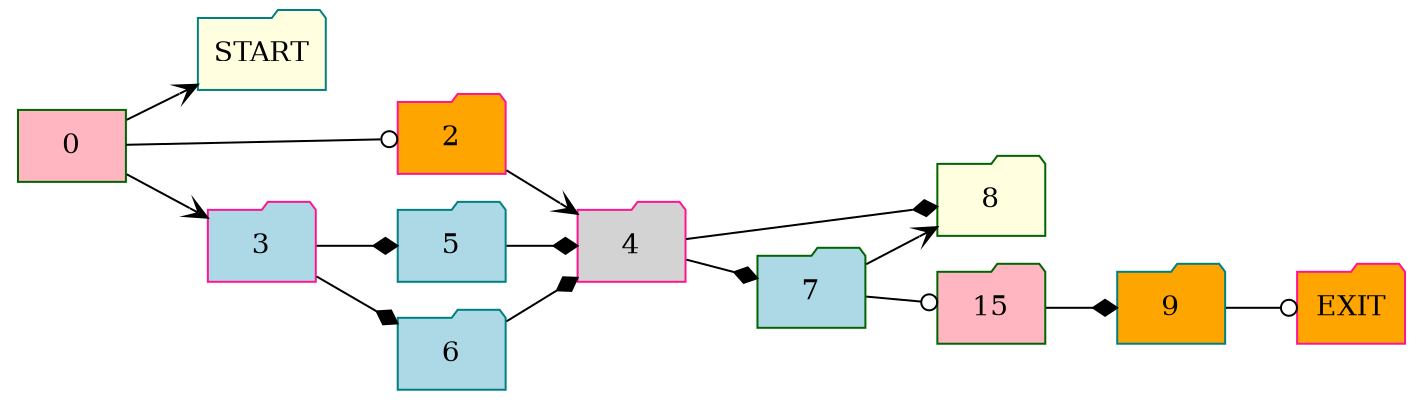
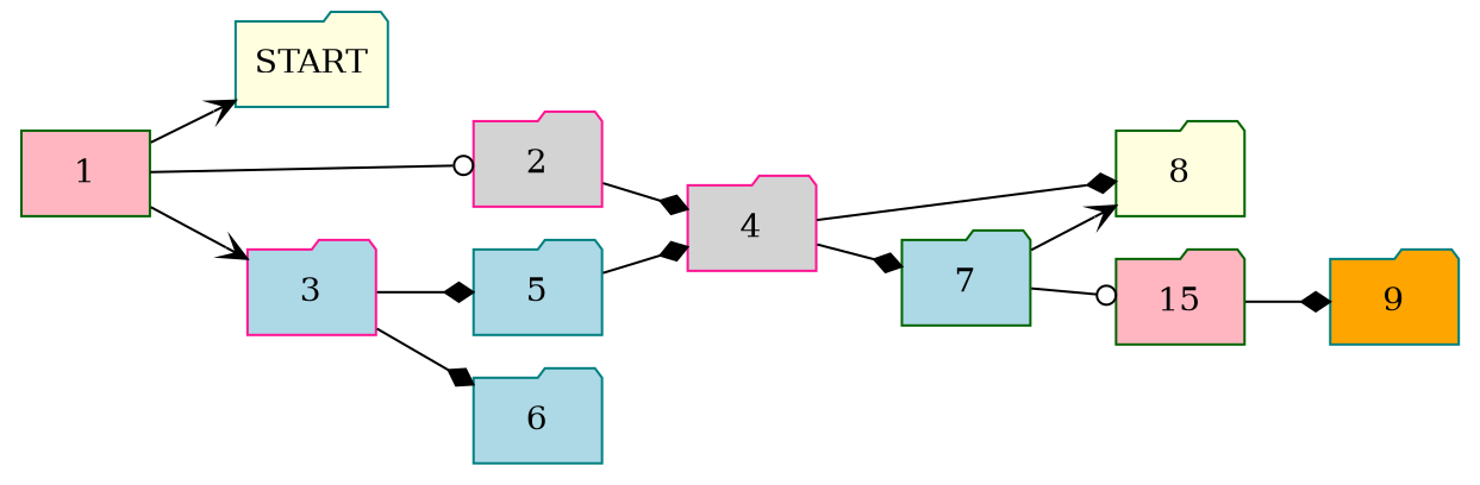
  digraph {
    rankdir=LR
    node [color=teal fillcolor=lightblue shape=folder style=filled]
    edge [arrowhead=diamond]
    n1 [fillcolor=lightyellow label=START]
-   1 [color=darkgreen fillcolor=lightpink shape=box label=0]
-   2 [color=deeppink fillcolor=orange]
+   1 [color=darkgreen fillcolor=lightpink shape=box]
+   2 [color=deeppink fillcolor=lightgrey]
    3 [color=deeppink]
-   n5 [color=deeppink fillcolor=orange label=EXIT]
    4 [color=deeppink fillcolor=lightgrey]
    5
    6
    7 [color=darkgreen]
    8 [color=darkgreen fillcolor=lightyellow]
    n11 [color=darkgreen fillcolor=lightpink label=15]
    9 [fillcolor=orange]
    1 -> n1 [arrowhead=vee]
    1 -> 2 [arrowhead=odot]
    1 -> 3 [arrowhead=vee]
-   2 -> 4 [arrowhead=vee]
+   2 -> 4
    3 -> 5
    3 -> 6
    4 -> 7
    4 -> 8
    5 -> 4
-   6 -> 4
    7 -> 8 [arrowhead=vee]
    7 -> n11 [arrowhead=odot]
    n11 -> 9
-   9 -> n5 [arrowhead=odot]
  }
